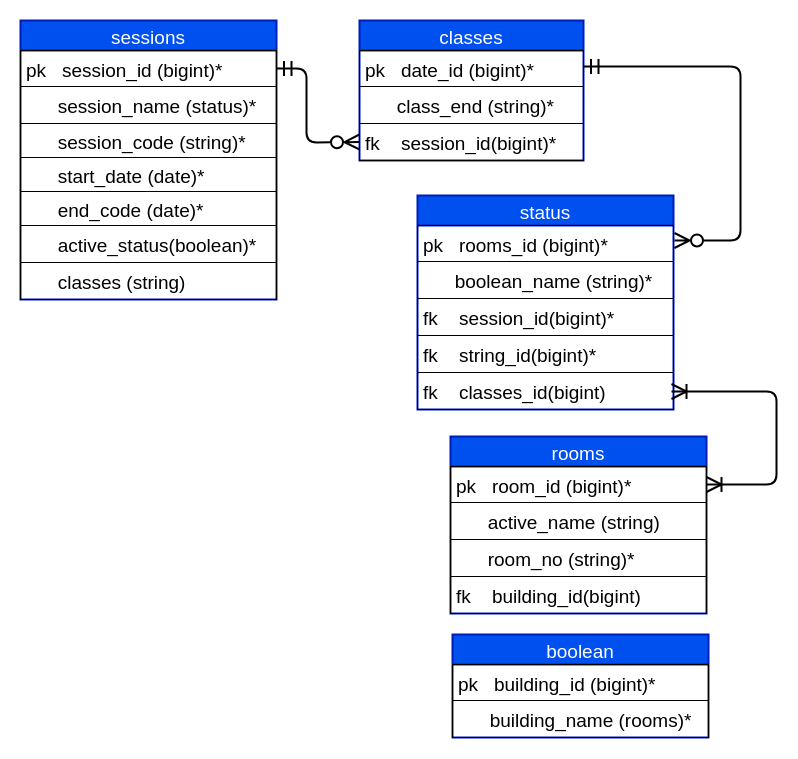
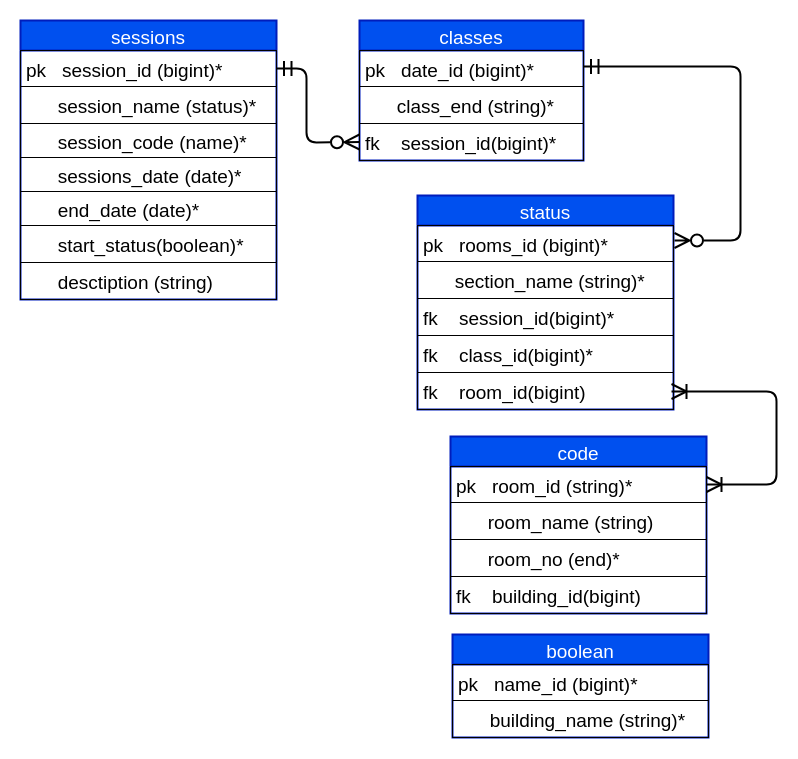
  <mxCell id="0" />
  <mxCell id="1" parent="0" />
  <mxCell id="2" value="sessions" style="swimlane;fontStyle=0;childLayout=stackLayout;horizontal=1;startSize=30;horizontalStack=0;resizeParent=1;resizeParentMax=0;resizeLast=0;collapsible=1;marginBottom=0;labelBackgroundColor=none;fontColor=#ffffff;strokeColor=#001DBC;strokeWidth=2;fillColor=#0050ef;fontSize=19;" parent="1" vertex="1"><mxGeometry x="20" y="20" width="256" height="279" as="geometry"><mxRectangle x="18" y="17" width="208" height="30" as="alternateBounds" /></mxGeometry></mxCell>
  <mxCell id="3" value="pk   session_id (bigint)*" style="text;strokeColor=#000000;fillColor=none;align=left;verticalAlign=middle;spacingLeft=4;spacingRight=4;overflow=hidden;points=[[0,0.5],[1,0.5]];portConstraint=eastwest;rotatable=0;labelBackgroundColor=none;fontColor=#000000;fontSize=19;" parent="2" vertex="1"><mxGeometry y="30" width="256" height="36" as="geometry" /></mxCell>
  <mxCell id="4" value="      session_name (status)*" style="text;strokeColor=#000000;fillColor=none;align=left;verticalAlign=middle;spacingLeft=4;spacingRight=4;overflow=hidden;points=[[0,0.5],[1,0.5]];portConstraint=eastwest;rotatable=0;labelBackgroundColor=none;fontColor=#000000;fontSize=19;" parent="2" vertex="1"><mxGeometry y="66" width="256" height="37" as="geometry" /></mxCell>
- <mxCell id="5" value="      session_code (string)*" style="text;strokeColor=#000000;fillColor=none;align=left;verticalAlign=middle;spacingLeft=4;spacingRight=4;overflow=hidden;points=[[0,0.5],[1,0.5]];portConstraint=eastwest;rotatable=0;labelBackgroundColor=none;fontColor=#000000;fontSize=19;" parent="2" vertex="1"><mxGeometry y="103" width="256" height="34" as="geometry" /></mxCell>
- <mxCell id="6" value="      start_date (date)*" style="text;strokeColor=#000000;fillColor=none;align=left;verticalAlign=middle;spacingLeft=4;spacingRight=4;overflow=hidden;points=[[0,0.5],[1,0.5]];portConstraint=eastwest;rotatable=0;labelBackgroundColor=none;fontColor=#000000;fontSize=19;" parent="2" vertex="1"><mxGeometry y="137" width="256" height="34" as="geometry" /></mxCell>
- <mxCell id="7" value="      end_code (date)*" style="text;strokeColor=#000000;fillColor=none;align=left;verticalAlign=middle;spacingLeft=4;spacingRight=4;overflow=hidden;points=[[0,0.5],[1,0.5]];portConstraint=eastwest;rotatable=0;labelBackgroundColor=none;fontColor=#000000;fontSize=19;" parent="2" vertex="1"><mxGeometry y="171" width="256" height="34" as="geometry" /></mxCell>
- <mxCell id="8" value="      active_status(boolean)*" style="text;strokeColor=#000000;fillColor=none;align=left;verticalAlign=middle;spacingLeft=4;spacingRight=4;overflow=hidden;points=[[0,0.5],[1,0.5]];portConstraint=eastwest;rotatable=0;labelBackgroundColor=none;fontColor=#000000;fontSize=19;" parent="2" vertex="1"><mxGeometry y="205" width="256" height="37" as="geometry" /></mxCell>
- <mxCell id="9" value="      classes (string)" style="text;strokeColor=#000000;fillColor=none;align=left;verticalAlign=middle;spacingLeft=4;spacingRight=4;overflow=hidden;points=[[0,0.5],[1,0.5]];portConstraint=eastwest;rotatable=0;labelBackgroundColor=none;fontColor=#000000;fontSize=19;" parent="2" vertex="1"><mxGeometry y="242" width="256" height="37" as="geometry" /></mxCell>
+ <mxCell id="5" value="      session_code (name)*" style="text;strokeColor=#000000;fillColor=none;align=left;verticalAlign=middle;spacingLeft=4;spacingRight=4;overflow=hidden;points=[[0,0.5],[1,0.5]];portConstraint=eastwest;rotatable=0;labelBackgroundColor=none;fontColor=#000000;fontSize=19;" parent="2" vertex="1"><mxGeometry y="103" width="256" height="34" as="geometry" /></mxCell>
+ <mxCell id="6" value="      sessions_date (date)*" style="text;strokeColor=#000000;fillColor=none;align=left;verticalAlign=middle;spacingLeft=4;spacingRight=4;overflow=hidden;points=[[0,0.5],[1,0.5]];portConstraint=eastwest;rotatable=0;labelBackgroundColor=none;fontColor=#000000;fontSize=19;" parent="2" vertex="1"><mxGeometry y="137" width="256" height="34" as="geometry" /></mxCell>
+ <mxCell id="7" value="      end_date (date)*" style="text;strokeColor=#000000;fillColor=none;align=left;verticalAlign=middle;spacingLeft=4;spacingRight=4;overflow=hidden;points=[[0,0.5],[1,0.5]];portConstraint=eastwest;rotatable=0;labelBackgroundColor=none;fontColor=#000000;fontSize=19;" parent="2" vertex="1"><mxGeometry y="171" width="256" height="34" as="geometry" /></mxCell>
+ <mxCell id="8" value="      start_status(boolean)*" style="text;strokeColor=#000000;fillColor=none;align=left;verticalAlign=middle;spacingLeft=4;spacingRight=4;overflow=hidden;points=[[0,0.5],[1,0.5]];portConstraint=eastwest;rotatable=0;labelBackgroundColor=none;fontColor=#000000;fontSize=19;" parent="2" vertex="1"><mxGeometry y="205" width="256" height="37" as="geometry" /></mxCell>
+ <mxCell id="9" value="      desctiption (string)" style="text;strokeColor=#000000;fillColor=none;align=left;verticalAlign=middle;spacingLeft=4;spacingRight=4;overflow=hidden;points=[[0,0.5],[1,0.5]];portConstraint=eastwest;rotatable=0;labelBackgroundColor=none;fontColor=#000000;fontSize=19;" parent="2" vertex="1"><mxGeometry y="242" width="256" height="37" as="geometry" /></mxCell>
  <mxCell id="10" value="classes" style="swimlane;fontStyle=0;childLayout=stackLayout;horizontal=1;startSize=30;horizontalStack=0;resizeParent=1;resizeParentMax=0;resizeLast=0;collapsible=1;marginBottom=0;labelBackgroundColor=none;fontColor=#ffffff;strokeColor=#001DBC;strokeWidth=2;fillColor=#0050ef;fontSize=19;" parent="1" vertex="1"><mxGeometry x="359" y="20" width="224" height="140" as="geometry"><mxRectangle x="376" y="17" width="208" height="30" as="alternateBounds" /></mxGeometry></mxCell>
  <mxCell id="11" value="pk   date_id (bigint)*" style="text;strokeColor=#000000;fillColor=none;align=left;verticalAlign=middle;spacingLeft=4;spacingRight=4;overflow=hidden;points=[[0,0.5],[1,0.5]];portConstraint=eastwest;rotatable=0;labelBackgroundColor=none;fontColor=#000000;fontSize=19;" parent="10" vertex="1"><mxGeometry y="30" width="224" height="36" as="geometry" /></mxCell>
  <mxCell id="12" value="      class_end (string)*" style="text;strokeColor=#000000;fillColor=none;align=left;verticalAlign=middle;spacingLeft=4;spacingRight=4;overflow=hidden;points=[[0,0.5],[1,0.5]];portConstraint=eastwest;rotatable=0;labelBackgroundColor=none;fontColor=#000000;fontSize=19;" parent="10" vertex="1"><mxGeometry y="66" width="224" height="37" as="geometry" /></mxCell>
  <mxCell id="13" value="fk    session_id(bigint)*" style="text;strokeColor=#000000;fillColor=none;align=left;verticalAlign=middle;spacingLeft=4;spacingRight=4;overflow=hidden;points=[[0,0.5],[1,0.5]];portConstraint=eastwest;rotatable=0;labelBackgroundColor=none;fontColor=#000000;fontSize=19;" parent="10" vertex="1"><mxGeometry y="103" width="224" height="37" as="geometry" /></mxCell>
  <mxCell id="14" style="edgeStyle=none;html=1;exitX=1;exitY=0.5;exitDx=0;exitDy=0;entryX=0;entryY=0.5;entryDx=0;entryDy=0;fontFamily=Helvetica;fontSize=19;fontColor=#F0F0F0;strokeColor=#000000;strokeWidth=2;endArrow=ERzeroToMany;endFill=0;endSize=12;startArrow=ERmandOne;startFill=0;targetPerimeterSpacing=12;sourcePerimeterSpacing=12;startSize=12;" parent="1" source="3" target="13" edge="1"><mxGeometry relative="1" as="geometry"><Array as="points"><mxPoint x="306" y="68" /><mxPoint x="306" y="142" /></Array></mxGeometry></mxCell>
  <mxCell id="15" value="status" style="swimlane;fontStyle=0;childLayout=stackLayout;horizontal=1;startSize=30;horizontalStack=0;resizeParent=1;resizeParentMax=0;resizeLast=0;collapsible=1;marginBottom=0;labelBackgroundColor=none;fontColor=#ffffff;strokeColor=#001DBC;strokeWidth=2;fillColor=#0050ef;fontSize=19;" parent="1" vertex="1"><mxGeometry x="417" y="195" width="256" height="214" as="geometry"><mxRectangle x="376" y="17" width="208" height="30" as="alternateBounds" /></mxGeometry></mxCell>
  <mxCell id="16" value="pk   rooms_id (bigint)*" style="text;strokeColor=#000000;fillColor=none;align=left;verticalAlign=middle;spacingLeft=4;spacingRight=4;overflow=hidden;points=[[0,0.5],[1,0.5]];portConstraint=eastwest;rotatable=0;labelBackgroundColor=none;fontColor=#000000;fontSize=19;" parent="15" vertex="1"><mxGeometry y="30" width="256" height="36" as="geometry" /></mxCell>
- <mxCell id="17" value="      boolean_name (string)*" style="text;strokeColor=#000000;fillColor=none;align=left;verticalAlign=middle;spacingLeft=4;spacingRight=4;overflow=hidden;points=[[0,0.5],[1,0.5]];portConstraint=eastwest;rotatable=0;labelBackgroundColor=none;fontColor=#000000;fontSize=19;" parent="15" vertex="1"><mxGeometry y="66" width="256" height="37" as="geometry" /></mxCell>
+ <mxCell id="17" value="      section_name (string)*" style="text;strokeColor=#000000;fillColor=none;align=left;verticalAlign=middle;spacingLeft=4;spacingRight=4;overflow=hidden;points=[[0,0.5],[1,0.5]];portConstraint=eastwest;rotatable=0;labelBackgroundColor=none;fontColor=#000000;fontSize=19;" parent="15" vertex="1"><mxGeometry y="66" width="256" height="37" as="geometry" /></mxCell>
  <mxCell id="18" value="fk    session_id(bigint)*" style="text;strokeColor=#000000;fillColor=none;align=left;verticalAlign=middle;spacingLeft=4;spacingRight=4;overflow=hidden;points=[[0,0.5],[1,0.5]];portConstraint=eastwest;rotatable=0;labelBackgroundColor=none;fontColor=#000000;fontSize=19;" parent="15" vertex="1"><mxGeometry y="103" width="256" height="37" as="geometry" /></mxCell>
- <mxCell id="19" value="fk    string_id(bigint)*" style="text;strokeColor=#000000;fillColor=none;align=left;verticalAlign=middle;spacingLeft=4;spacingRight=4;overflow=hidden;points=[[0,0.5],[1,0.5]];portConstraint=eastwest;rotatable=0;labelBackgroundColor=none;fontColor=#000000;fontSize=19;" parent="15" vertex="1"><mxGeometry y="140" width="256" height="37" as="geometry" /></mxCell>
- <mxCell id="20" value="fk    classes_id(bigint)" style="text;strokeColor=#000000;fillColor=none;align=left;verticalAlign=middle;spacingLeft=4;spacingRight=4;overflow=hidden;points=[[0,0.5],[1,0.5]];portConstraint=eastwest;rotatable=0;labelBackgroundColor=none;fontColor=#000000;fontSize=19;" parent="15" vertex="1"><mxGeometry y="177" width="256" height="37" as="geometry" /></mxCell>
+ <mxCell id="19" value="fk    class_id(bigint)*" style="text;strokeColor=#000000;fillColor=none;align=left;verticalAlign=middle;spacingLeft=4;spacingRight=4;overflow=hidden;points=[[0,0.5],[1,0.5]];portConstraint=eastwest;rotatable=0;labelBackgroundColor=none;fontColor=#000000;fontSize=19;" parent="15" vertex="1"><mxGeometry y="140" width="256" height="37" as="geometry" /></mxCell>
+ <mxCell id="20" value="fk    room_id(bigint)" style="text;strokeColor=#000000;fillColor=none;align=left;verticalAlign=middle;spacingLeft=4;spacingRight=4;overflow=hidden;points=[[0,0.5],[1,0.5]];portConstraint=eastwest;rotatable=0;labelBackgroundColor=none;fontColor=#000000;fontSize=19;" parent="15" vertex="1"><mxGeometry y="177" width="256" height="37" as="geometry" /></mxCell>
  <mxCell id="21" style="edgeStyle=none;html=1;exitX=1;exitY=0.5;exitDx=0;exitDy=0;fontFamily=Helvetica;fontSize=19;fontColor=#F0F0F0;strokeColor=#000000;strokeWidth=2;endArrow=ERzeroToMany;endFill=0;endSize=12;startArrow=ERmandOne;startFill=0;targetPerimeterSpacing=12;sourcePerimeterSpacing=12;startSize=12;" parent="1" edge="1"><mxGeometry relative="1" as="geometry"><mxPoint x="583" y="66" as="sourcePoint" /><mxPoint x="674" y="240" as="targetPoint" /><Array as="points"><mxPoint x="613" y="66" /><mxPoint x="740" y="66" /><mxPoint x="740" y="240" /></Array></mxGeometry></mxCell>
- <mxCell id="22" value="rooms" style="swimlane;fontStyle=0;childLayout=stackLayout;horizontal=1;startSize=30;horizontalStack=0;resizeParent=1;resizeParentMax=0;resizeLast=0;collapsible=1;marginBottom=0;labelBackgroundColor=none;fontColor=#ffffff;strokeColor=#001DBC;strokeWidth=2;fillColor=#0050ef;fontSize=19;" parent="1" vertex="1"><mxGeometry x="450" y="436" width="256" height="177" as="geometry"><mxRectangle x="376" y="17" width="208" height="30" as="alternateBounds" /></mxGeometry></mxCell>
- <mxCell id="23" value="pk   room_id (bigint)*" style="text;strokeColor=#000000;fillColor=none;align=left;verticalAlign=middle;spacingLeft=4;spacingRight=4;overflow=hidden;points=[[0,0.5],[1,0.5]];portConstraint=eastwest;rotatable=0;labelBackgroundColor=none;fontColor=#000000;fontSize=19;" parent="22" vertex="1"><mxGeometry y="30" width="256" height="36" as="geometry" /></mxCell>
- <mxCell id="24" value="      active_name (string)" style="text;strokeColor=#000000;fillColor=none;align=left;verticalAlign=middle;spacingLeft=4;spacingRight=4;overflow=hidden;points=[[0,0.5],[1,0.5]];portConstraint=eastwest;rotatable=0;labelBackgroundColor=none;fontColor=#000000;fontSize=19;" parent="22" vertex="1"><mxGeometry y="66" width="256" height="37" as="geometry" /></mxCell>
- <mxCell id="25" value="      room_no (string)*" style="text;strokeColor=#000000;fillColor=none;align=left;verticalAlign=middle;spacingLeft=4;spacingRight=4;overflow=hidden;points=[[0,0.5],[1,0.5]];portConstraint=eastwest;rotatable=0;labelBackgroundColor=none;fontColor=#000000;fontSize=19;" parent="22" vertex="1"><mxGeometry y="103" width="256" height="37" as="geometry" /></mxCell>
+ <mxCell id="22" value="code" style="swimlane;fontStyle=0;childLayout=stackLayout;horizontal=1;startSize=30;horizontalStack=0;resizeParent=1;resizeParentMax=0;resizeLast=0;collapsible=1;marginBottom=0;labelBackgroundColor=none;fontColor=#ffffff;strokeColor=#001DBC;strokeWidth=2;fillColor=#0050ef;fontSize=19;" parent="1" vertex="1"><mxGeometry x="450" y="436" width="256" height="177" as="geometry"><mxRectangle x="376" y="17" width="208" height="30" as="alternateBounds" /></mxGeometry></mxCell>
+ <mxCell id="23" value="pk   room_id (string)*" style="text;strokeColor=#000000;fillColor=none;align=left;verticalAlign=middle;spacingLeft=4;spacingRight=4;overflow=hidden;points=[[0,0.5],[1,0.5]];portConstraint=eastwest;rotatable=0;labelBackgroundColor=none;fontColor=#000000;fontSize=19;" parent="22" vertex="1"><mxGeometry y="30" width="256" height="36" as="geometry" /></mxCell>
+ <mxCell id="24" value="      room_name (string)" style="text;strokeColor=#000000;fillColor=none;align=left;verticalAlign=middle;spacingLeft=4;spacingRight=4;overflow=hidden;points=[[0,0.5],[1,0.5]];portConstraint=eastwest;rotatable=0;labelBackgroundColor=none;fontColor=#000000;fontSize=19;" parent="22" vertex="1"><mxGeometry y="66" width="256" height="37" as="geometry" /></mxCell>
+ <mxCell id="25" value="      room_no (end)*" style="text;strokeColor=#000000;fillColor=none;align=left;verticalAlign=middle;spacingLeft=4;spacingRight=4;overflow=hidden;points=[[0,0.5],[1,0.5]];portConstraint=eastwest;rotatable=0;labelBackgroundColor=none;fontColor=#000000;fontSize=19;" parent="22" vertex="1"><mxGeometry y="103" width="256" height="37" as="geometry" /></mxCell>
  <mxCell id="26" value="fk    building_id(bigint)" style="text;strokeColor=#000000;fillColor=none;align=left;verticalAlign=middle;spacingLeft=4;spacingRight=4;overflow=hidden;points=[[0,0.5],[1,0.5]];portConstraint=eastwest;rotatable=0;labelBackgroundColor=none;fontColor=#000000;fontSize=19;" parent="22" vertex="1"><mxGeometry y="140" width="256" height="37" as="geometry" /></mxCell>
  <mxCell id="27" style="edgeStyle=none;html=1;fontFamily=Helvetica;fontSize=19;fontColor=#F0F0F0;strokeColor=#000000;strokeWidth=2;endArrow=ERoneToMany;endFill=0;endSize=12;startArrow=ERoneToMany;startFill=0;targetPerimeterSpacing=12;sourcePerimeterSpacing=12;startSize=12;entryX=1;entryY=0.5;entryDx=0;entryDy=0;" parent="1" target="23" edge="1"><mxGeometry relative="1" as="geometry"><mxPoint x="671" y="391" as="sourcePoint" /><mxPoint x="755" y="566" as="targetPoint" /><Array as="points"><mxPoint x="776" y="391" /><mxPoint x="776" y="484" /></Array></mxGeometry></mxCell>
  <mxCell id="28" value="boolean" style="swimlane;fontStyle=0;childLayout=stackLayout;horizontal=1;startSize=30;horizontalStack=0;resizeParent=1;resizeParentMax=0;resizeLast=0;collapsible=1;marginBottom=0;labelBackgroundColor=none;fontColor=#ffffff;strokeColor=#001DBC;strokeWidth=2;fillColor=#0050ef;fontSize=19;" parent="1" vertex="1"><mxGeometry x="452" y="634" width="256" height="103" as="geometry"><mxRectangle x="376" y="17" width="208" height="30" as="alternateBounds" /></mxGeometry></mxCell>
- <mxCell id="29" value="pk   building_id (bigint)*" style="text;strokeColor=#000000;fillColor=none;align=left;verticalAlign=middle;spacingLeft=4;spacingRight=4;overflow=hidden;points=[[0,0.5],[1,0.5]];portConstraint=eastwest;rotatable=0;labelBackgroundColor=none;fontColor=#000000;fontSize=19;" parent="28" vertex="1"><mxGeometry y="30" width="256" height="36" as="geometry" /></mxCell>
- <mxCell id="30" value="      building_name (rooms)*" style="text;strokeColor=#000000;fillColor=none;align=left;verticalAlign=middle;spacingLeft=4;spacingRight=4;overflow=hidden;points=[[0,0.5],[1,0.5]];portConstraint=eastwest;rotatable=0;labelBackgroundColor=none;fontColor=#000000;fontSize=19;" parent="28" vertex="1"><mxGeometry y="66" width="256" height="37" as="geometry" /></mxCell>
+ <mxCell id="29" value="pk   name_id (bigint)*" style="text;strokeColor=#000000;fillColor=none;align=left;verticalAlign=middle;spacingLeft=4;spacingRight=4;overflow=hidden;points=[[0,0.5],[1,0.5]];portConstraint=eastwest;rotatable=0;labelBackgroundColor=none;fontColor=#000000;fontSize=19;" parent="28" vertex="1"><mxGeometry y="30" width="256" height="36" as="geometry" /></mxCell>
+ <mxCell id="30" value="      building_name (string)*" style="text;strokeColor=#000000;fillColor=none;align=left;verticalAlign=middle;spacingLeft=4;spacingRight=4;overflow=hidden;points=[[0,0.5],[1,0.5]];portConstraint=eastwest;rotatable=0;labelBackgroundColor=none;fontColor=#000000;fontSize=19;" parent="28" vertex="1"><mxGeometry y="66" width="256" height="37" as="geometry" /></mxCell>
